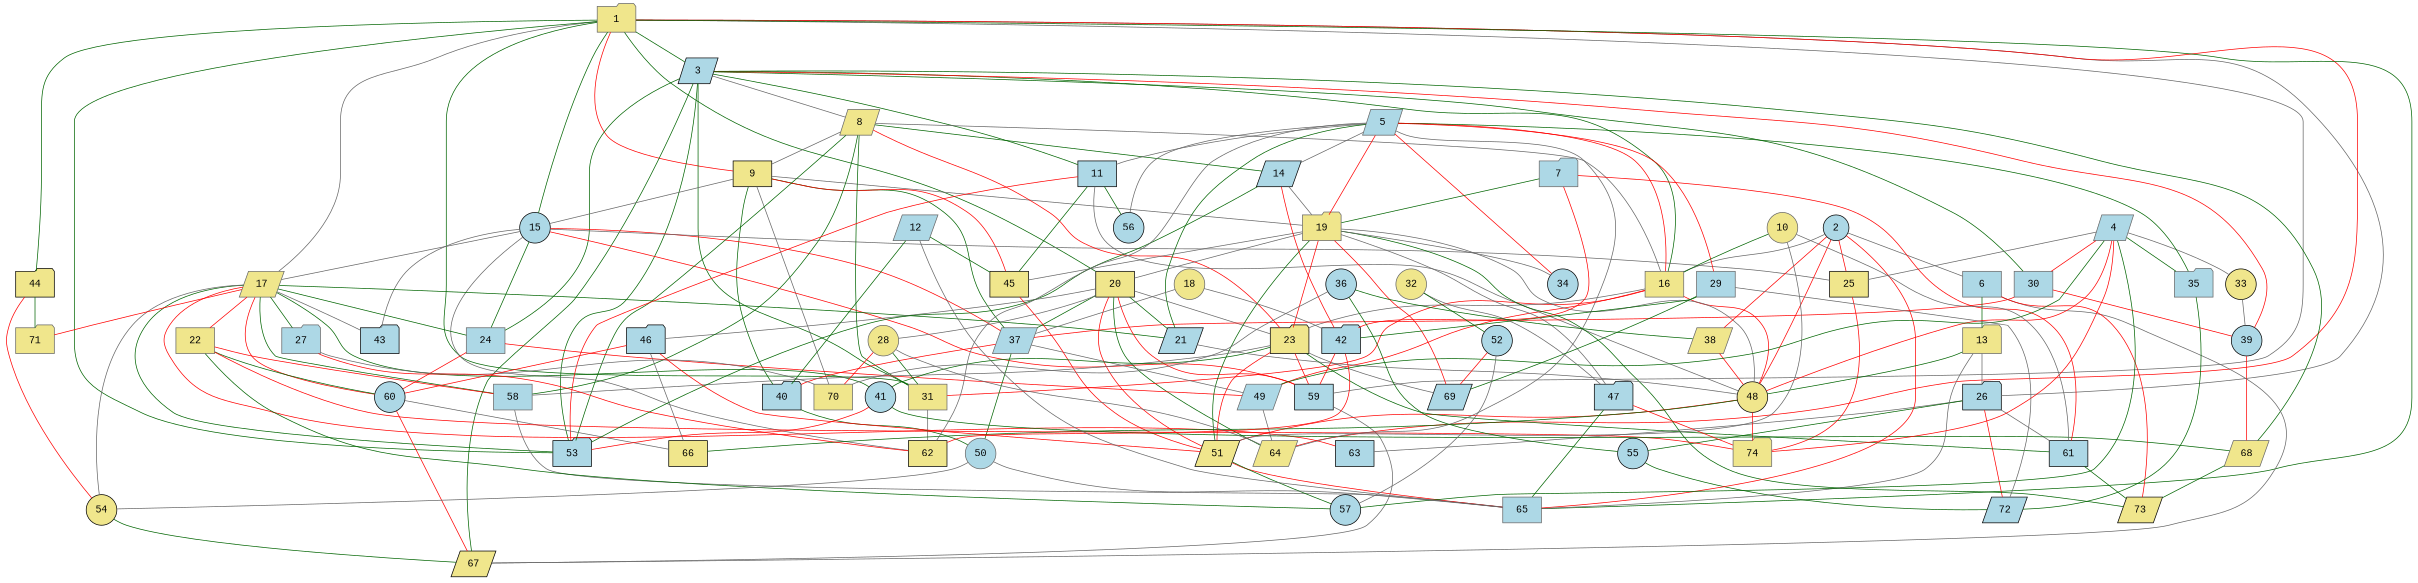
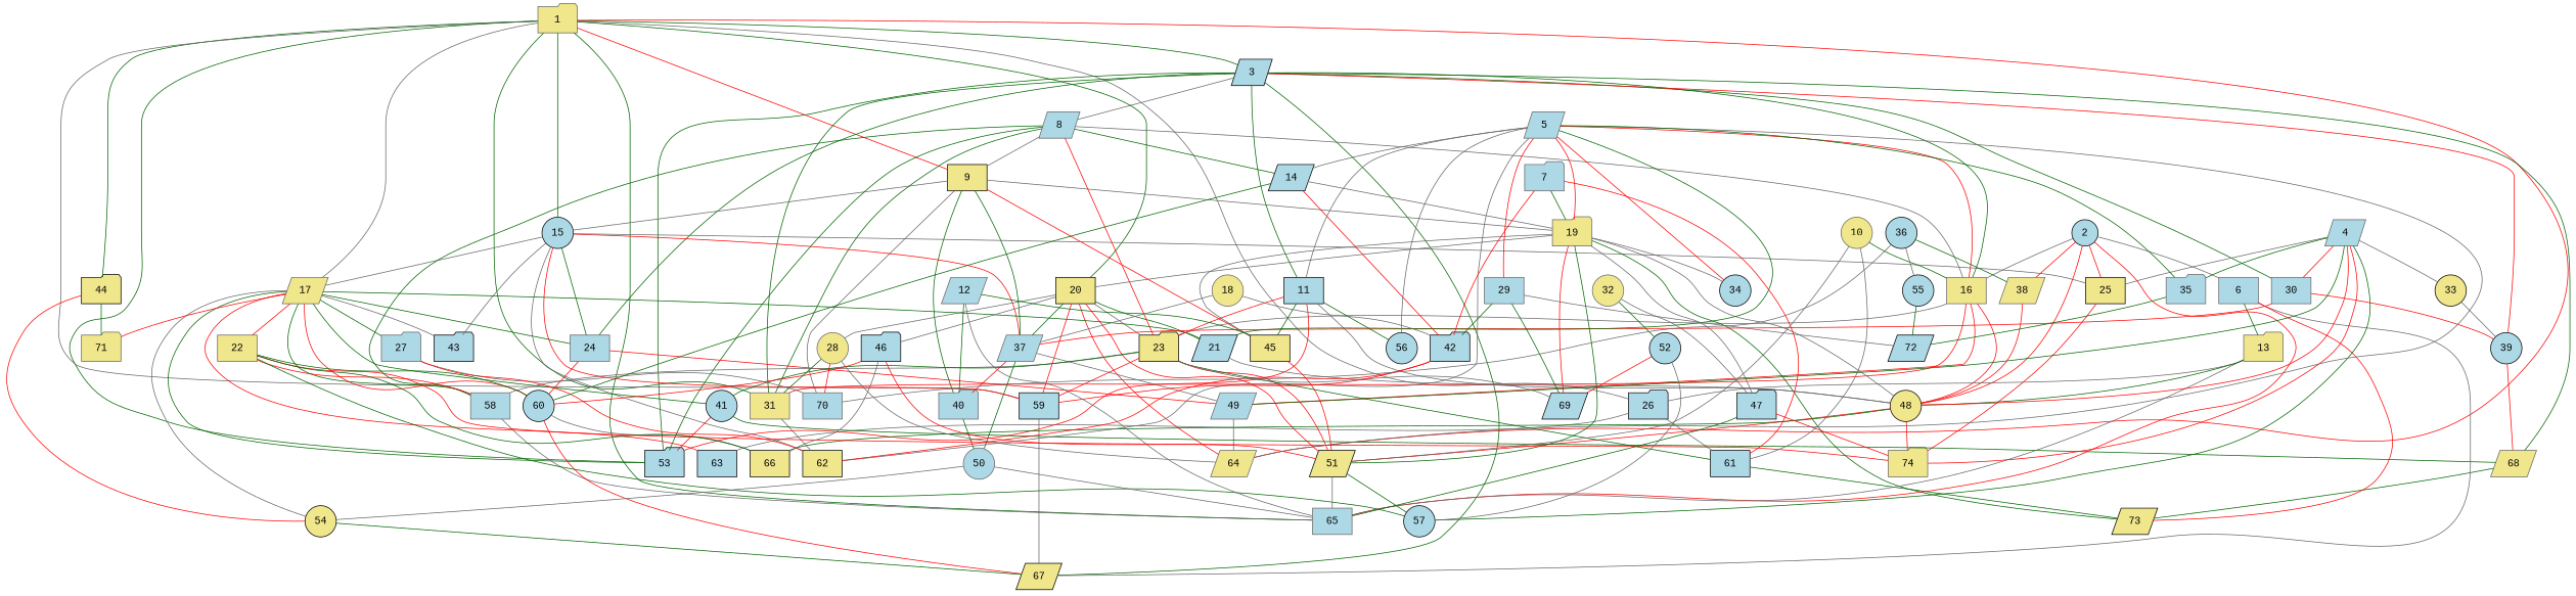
  graph {
    fontname="Liberation Mono"
    node [color=black fillcolor=lightblue fontname="Liberation Mono" shape=box style=filled]
    edge [color=darkgreen fontname="Liberation Mono" weight=1.0]
    1 [color=gray40 fillcolor=khaki shape=folder]
    3 [shape=parallelogram]
    9 [fillcolor=khaki]
    15 [shape=circle]
    17 [color=gray40 fillcolor=khaki shape=parallelogram]
    20 [fillcolor=khaki]
    26 [shape=folder]
    31 [color=gray40 fillcolor=khaki]
    44 [fillcolor=khaki shape=folder]
    53 [shape=folder]
    59
    64 [color=gray40 fillcolor=khaki shape=parallelogram]
    65 [color=gray40]
    16 [color=gray40 fillcolor=khaki]
-   8 [color=gray40 fillcolor=khaki shape=parallelogram]
+   8 [color=gray40 shape=parallelogram]
    11
    24 [color=gray40]
    30 [color=gray40]
    39 [shape=circle]
    67 [fillcolor=khaki shape=parallelogram]
    68 [color=gray40 fillcolor=khaki shape=parallelogram]
    19 [color=gray40 fillcolor=khaki shape=folder]
    37 [color=gray40 shape=parallelogram]
-   40 [shape=folder]
+   40 [color=gray40 shape=folder]
    45 [fillcolor=khaki]
-   70 [color=gray40 fillcolor=khaki]
+   70 [color=gray40]
    25 [fillcolor=khaki]
    62 [fillcolor=khaki]
    43 [shape=folder]
    48 [fillcolor=khaki shape=circle]
    49 [color=gray40 shape=parallelogram]
    23 [fillcolor=khaki shape=folder]
    21 [shape=parallelogram]
    58 [color=gray40]
    60 [shape=circle]
    22 [color=gray40 fillcolor=khaki]
    27 [color=gray40 shape=folder]
    41 [shape=circle]
    54 [fillcolor=khaki shape=circle]
    63
    71 [color=gray40 fillcolor=khaki shape=folder]
    51 [fillcolor=khaki shape=parallelogram]
    28 [color=gray40 fillcolor=khaki shape=circle]
    46 [shape=folder]
    61
    55 [shape=circle]
    72 [shape=parallelogram]
    2 [shape=circle]
    6 [color=gray40]
    38 [color=gray40 fillcolor=khaki shape=parallelogram]
    13 [color=gray40 fillcolor=khaki shape=folder]
    73 [fillcolor=khaki shape=parallelogram]
    74 [color=gray40 fillcolor=khaki shape=folder]
    66 [fillcolor=khaki]
    14 [shape=parallelogram]
    56 [shape=circle]
    4 [color=gray40 shape=parallelogram]
    33 [fillcolor=khaki shape=circle]
    35 [color=gray40 shape=folder]
    57 [shape=circle]
    5 [color=gray40 shape=parallelogram]
    29 [color=gray40]
    34 [shape=circle]
    42 [shape=folder]
    47 [shape=folder]
    69 [shape=parallelogram]
    7 [color=gray40 shape=folder]
    50 [color=gray40 shape=circle]
    10 [color=gray40 fillcolor=khaki shape=circle]
    12 [color=gray40 shape=parallelogram]
    18 [color=gray40 fillcolor=khaki shape=circle]
    32 [color=gray40 fillcolor=khaki shape=circle]
    52 [shape=circle]
    36 [shape=circle]
    1 -- 3
    1 -- 9 [color=red]
    1 -- 15 [weight=2.0]
    1 -- 17 [color=gray40]
    1 -- 20 [weight=2.0]
    1 -- 26 [color=gray40]
    1 -- 31 [weight=2.0]
    1 -- 44
    1 -- 53
    1 -- 59 [color=gray40 weight=3.0]
    1 -- 64 [color=red]
    1 -- 65
    3 -- 31 [weight=2.0]
    3 -- 53
    3 -- 16
    3 -- 8 [color=gray40]
    3 -- 11
    3 -- 24 [weight=2.0]
    3 -- 30
    3 -- 39 [color=red]
    3 -- 67
    3 -- 68
    9 -- 15 [color=gray40]
    9 -- 19 [color=gray40]
    9 -- 37
    9 -- 40
    9 -- 45 [color=red]
    9 -- 70 [color=gray40]
    15 -- 17 [color=gray40]
    15 -- 59 [color=red weight=2.0]
    15 -- 24
    15 -- 37 [color=red]
    15 -- 25 [color=gray40]
    15 -- 62 [color=gray40]
    15 -- 43 [color=gray40]
    17 -- 53 [weight=2.0]
    17 -- 24
    17 -- 43 [color=gray40]
    17 -- 21
    17 -- 58
    17 -- 60 [color=red]
    17 -- 22 [color=red]
    17 -- 27
    17 -- 41
    17 -- 54 [color=gray40]
    17 -- 63 [color=red]
    17 -- 71 [color=red]
    20 -- 59 [color=red]
-   20 -- 64
+   20 -- 64 [color=red]
    20 -- 37
    20 -- 23 [color=gray40]
    20 -- 21
    20 -- 51 [color=red]
    20 -- 28 [color=gray40]
    20 -- 46 [color=gray40]
    26 -- 63 [color=gray40]
    26 -- 61 [color=gray40]
-   26 -- 55
-   26 -- 72 [color=red]
    31 -- 62 [color=gray40]
    44 -- 54 [color=red]
    44 -- 71
    59 -- 67 [color=gray40]
    16 -- 31 [color=red]
    16 -- 48 [color=red]
    16 -- 49 [color=red]
    16 -- 23 [color=gray40]
    8 -- 9 [color=gray40]
    8 -- 31
    8 -- 53
    8 -- 16 [color=gray40]
    8 -- 23 [color=red]
    8 -- 58
    8 -- 14
    11 -- 53 [color=red]
    11 -- 45
    11 -- 48 [color=gray40]
    11 -- 56
    24 -- 49 [color=red]
    24 -- 60 [color=red]
    30 -- 39 [color=red]
    30 -- 37 [color=red]
    39 -- 68 [color=red]
    68 -- 73
    19 -- 20 [color=gray40]
    19 -- 45 [color=gray40]
    19 -- 48 [color=gray40 weight=2.0]
-   19 -- 23 [color=red weight=3.0]
+   11 -- 23 [color=red weight=3.0]
    19 -- 51
    19 -- 73
    19 -- 34 [color=gray40]
    19 -- 47 [color=gray40]
    19 -- 69 [color=red]
    37 -- 40 [color=red]
    37 -- 49 [color=gray40]
    37 -- 50
    40 -- 50
    45 -- 51 [color=red]
    25 -- 74 [color=red]
    48 -- 51 [color=red]
    48 -- 74 [color=red]
    48 -- 66
    49 -- 64 [color=gray40]
    23 -- 59 [color=red]
    23 -- 58 [color=gray40]
    23 -- 41
    23 -- 51 [color=red]
    23 -- 61 [weight=2.0]
    23 -- 69 [color=gray40]
    21 -- 48 [color=gray40]
    58 -- 65 [color=gray40]
    60 -- 67 [color=red]
    60 -- 66 [color=gray40]
    22 -- 58 [color=red]
    22 -- 60
    22 -- 74 [color=red]
+   22 -- 66
    22 -- 57
    27 -- 70 [color=gray40]
    27 -- 62 [color=red]
    41 -- 53 [color=red]
    41 -- 68
    54 -- 67
-   51 -- 65 [color=red weight=2.0]
+   51 -- 65 [color=gray40 weight=2.0]
    51 -- 57
    28 -- 31
    28 -- 64 [color=gray40]
    28 -- 70 [color=red]
    46 -- 60 [color=red]
    46 -- 51 [color=red]
    46 -- 66 [color=gray40]
    61 -- 73
    55 -- 72
    2 -- 65 [color=red]
    2 -- 16 [color=gray40]
    2 -- 25 [color=red]
    2 -- 48 [color=red]
    2 -- 6 [color=gray40]
    2 -- 38 [color=red]
    6 -- 67 [color=gray40]
    6 -- 13
    6 -- 73 [color=red]
    38 -- 48 [color=red]
    13 -- 26 [color=gray40]
    13 -- 65 [color=gray40]
    13 -- 48
    14 -- 19 [color=gray40]
-   14 -- 53
+   14 -- 60
    14 -- 42 [color=red]
    4 -- 30 [color=red]
    4 -- 25 [color=gray40]
    4 -- 48 [color=red]
    4 -- 49
    4 -- 74 [color=red]
    4 -- 33 [color=gray40]
    4 -- 35
    4 -- 57
    33 -- 39 [color=gray40]
    35 -- 72
    5 -- 64 [color=gray40]
    5 -- 16 [color=red]
    5 -- 11 [color=gray40]
    5 -- 19 [color=red]
    5 -- 62 [color=gray40]
    5 -- 21
    5 -- 14 [color=gray40]
    5 -- 56 [color=gray40]
    5 -- 35
    5 -- 29 [color=red weight=2.0]
    5 -- 34 [color=red]
    29 -- 72 [color=gray40]
    29 -- 42
    29 -- 69
    42 -- 59 [color=red]
    42 -- 62 [color=red]
    47 -- 65
    47 -- 74 [color=red]
    7 -- 19
    7 -- 61 [color=red]
    7 -- 42 [color=red]
    50 -- 65 [color=gray40]
    50 -- 54 [color=gray40]
    10 -- 16
    10 -- 51 [color=gray40]
    10 -- 61 [color=gray40]
    12 -- 65 [color=gray40]
    12 -- 40
    12 -- 45 [weight=2.0]
    18 -- 37 [color=gray40 weight=2.0]
    18 -- 42 [color=gray40]
    32 -- 47 [color=gray40]
    32 -- 52
    52 -- 57 [color=gray40]
    52 -- 69 [color=red]
    36 -- 70 [color=gray40]
-   36 -- 55
+   36 -- 55 [color=gray40]
    36 -- 38
  }
